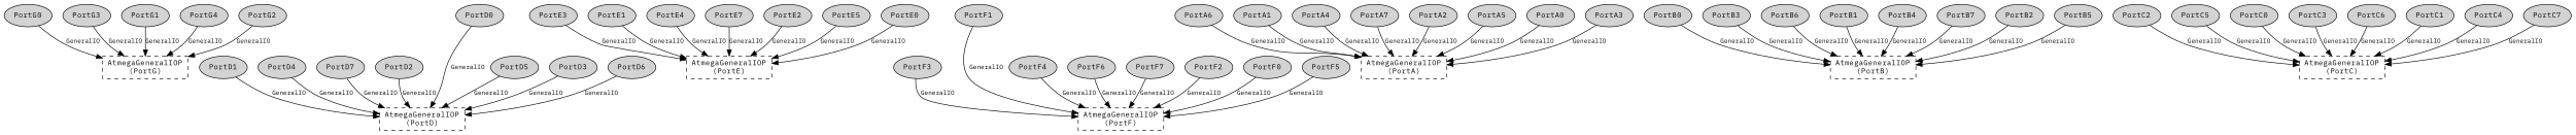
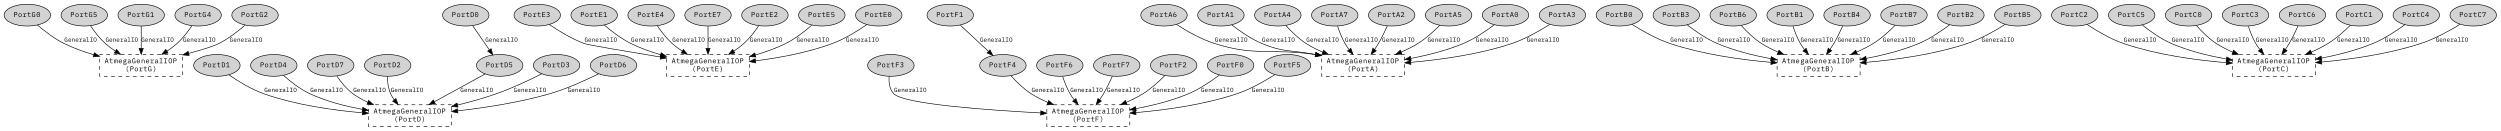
  digraph {
    fontname="IBM Plex Mono"
    node [fontname="IBM Plex Mono" fontsize=12 shape=ellipse style=filled]
    edge [fontname="IBM Plex Mono" fontsize=10]
    n1 [label=PortG0]
    n2 [label="AtmegaGeneralIOP\n(PortG)" shape=box style=dashed]
    n3 [label=PortD1]
    n4 [label="AtmegaGeneralIOP\n(PortD)" shape=box style=dashed]
    n5 [label=PortE3]
    n6 [label="AtmegaGeneralIOP\n(PortE)" shape=box style=dashed]
    n7 [label=PortF3]
    n8 [label="AtmegaGeneralIOP\n(PortF)" shape=box style=dashed]
-   n9 [label=PortG3]
+   n9 [label=PortG5]
    n10 [label=PortA6]
    n11 [label="AtmegaGeneralIOP\n(PortA)" shape=box style=dashed]
    n12 [label=PortF1]
    n13 [label=PortB0]
    n14 [label="AtmegaGeneralIOP\n(PortB)" shape=box style=dashed]
    n15 [label=PortC2]
    n16 [label="AtmegaGeneralIOP\n(PortC)" shape=box style=dashed]
    n17 [label=PortD4]
    n18 [label=PortA1]
    n19 [label=PortB3]
    n20 [label=PortC5]
    n21 [label=PortD7]
    n22 [label=PortF6]
    n23 [label=PortE1]
    n24 [label=PortA4]
    n25 [label=PortB6]
    n26 [label=PortG1]
    n27 [label=PortC0]
    n28 [label=PortD2]
    n29 [label=PortE4]
    n30 [label=PortF4]
    n31 [label=PortA7]
    n32 [label=PortB1]
    n33 [label=PortC3]
    n34 [label=PortD5]
    n35 [label=PortE7]
    n36 [label=PortA2]
    n37 [label=PortB4]
    n38 [label=PortC6]
    n39 [label=PortF7]
    n40 [label=PortD0]
    n41 [label=PortE2]
    n42 [label=PortF2]
    n43 [label=PortG4]
    n44 [label=PortA5]
    n45 [label=PortB7]
    n46 [label=PortF0]
    n47 [label=PortC1]
    n48 [label=PortD3]
    n49 [label=PortE5]
    n50 [label=PortF5]
    n51 [label=PortA0]
    n52 [label=PortB2]
    n53 [label=PortC4]
    n54 [label=PortD6]
    n55 [label=PortG2]
    n56 [label=PortE0]
    n57 [label=PortC7]
    n58 [label=PortA3]
    n59 [label=PortB5]
    n1 -> n2 [label=GeneralIO]
    n3 -> n4 [label=GeneralIO]
    n5 -> n6 [label=GeneralIO]
    n7 -> n8 [label=GeneralIO]
    n9 -> n2 [label=GeneralIO]
    n10 -> n11 [label=GeneralIO]
-   n12 -> n8 [label=GeneralIO]
+   n12 -> n30 [label=GeneralIO]
    n13 -> n14 [label=GeneralIO]
    n15 -> n16 [label=GeneralIO]
    n17 -> n4 [label=GeneralIO]
    n18 -> n11 [label=GeneralIO]
    n19 -> n14 [label=GeneralIO]
    n20 -> n16 [label=GeneralIO]
    n21 -> n4 [label=GeneralIO]
    n22 -> n8 [label=GeneralIO]
    n23 -> n6 [label=GeneralIO]
    n24 -> n11 [label=GeneralIO]
    n25 -> n14 [label=GeneralIO]
    n26 -> n2 [label=GeneralIO]
    n27 -> n16 [label=GeneralIO]
    n28 -> n4 [label=GeneralIO]
    n29 -> n6 [label=GeneralIO]
    n30 -> n8 [label=GeneralIO]
    n31 -> n11 [label=GeneralIO]
    n32 -> n14 [label=GeneralIO]
    n33 -> n16 [label=GeneralIO]
    n34 -> n4 [label=GeneralIO]
    n35 -> n6 [label=GeneralIO]
    n36 -> n11 [label=GeneralIO]
    n37 -> n14 [label=GeneralIO]
    n38 -> n16 [label=GeneralIO]
    n39 -> n8 [label=GeneralIO]
-   n40 -> n4 [label=GeneralIO]
+   n40 -> n34 [label=GeneralIO]
    n41 -> n6 [label=GeneralIO]
    n42 -> n8 [label=GeneralIO]
    n43 -> n2 [label=GeneralIO]
    n44 -> n11 [label=GeneralIO]
    n45 -> n14 [label=GeneralIO]
    n46 -> n8 [label=GeneralIO]
    n47 -> n16 [label=GeneralIO]
    n48 -> n4 [label=GeneralIO]
    n49 -> n6 [label=GeneralIO]
    n50 -> n8 [label=GeneralIO]
    n51 -> n11 [label=GeneralIO]
    n52 -> n14 [label=GeneralIO]
    n53 -> n16 [label=GeneralIO]
    n54 -> n4 [label=GeneralIO]
    n55 -> n2 [label=GeneralIO]
    n56 -> n6 [label=GeneralIO]
    n57 -> n16 [label=GeneralIO]
    n58 -> n11 [label=GeneralIO]
    n59 -> n14 [label=GeneralIO]
  }
